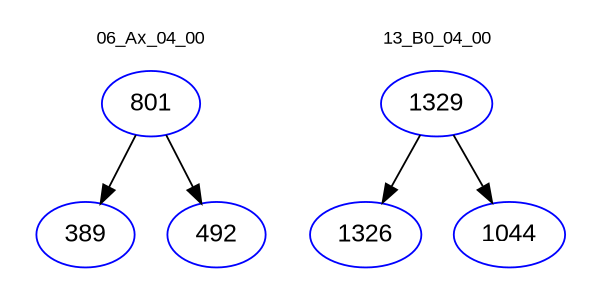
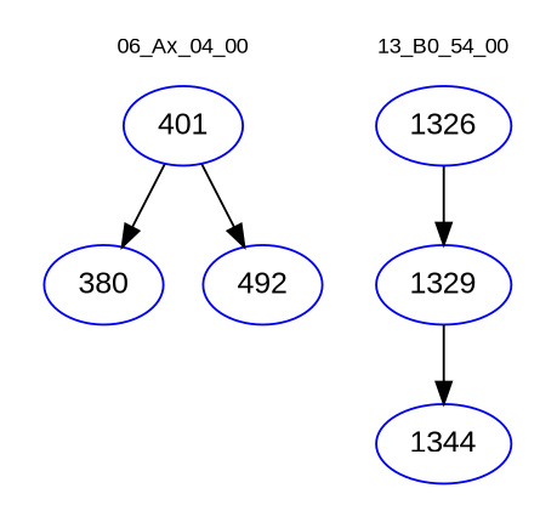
  digraph {
    fontname="Liberation Sans"
    node [color=blue fontname="Liberation Sans"]
    edge [color=black fontname="Liberation Sans"]
-   n1 [label=801]
-   n2 [label=389]
+   n1 [label=401]
+   n2 [label=380]
    n3 [label=492]
    n4 [label=1329]
    n5 [label=1326]
-   n6 [label=1044]
+   n6 [label=1344]
    subgraph cluster_1 {
      color=white
      fontsize=10
      label="06_Ax_04_00"
      n1
      n2
      n3
    }
    subgraph cluster_2 {
      color=white
      fontsize=10
-     label="13_B0_04_00"
+     label="13_B0_54_00"
      n4
      n5
      n6
    }
    n1 -> n2
    n1 -> n3
-   n4 -> n5
+   n5 -> n4
    n4 -> n6
  }
